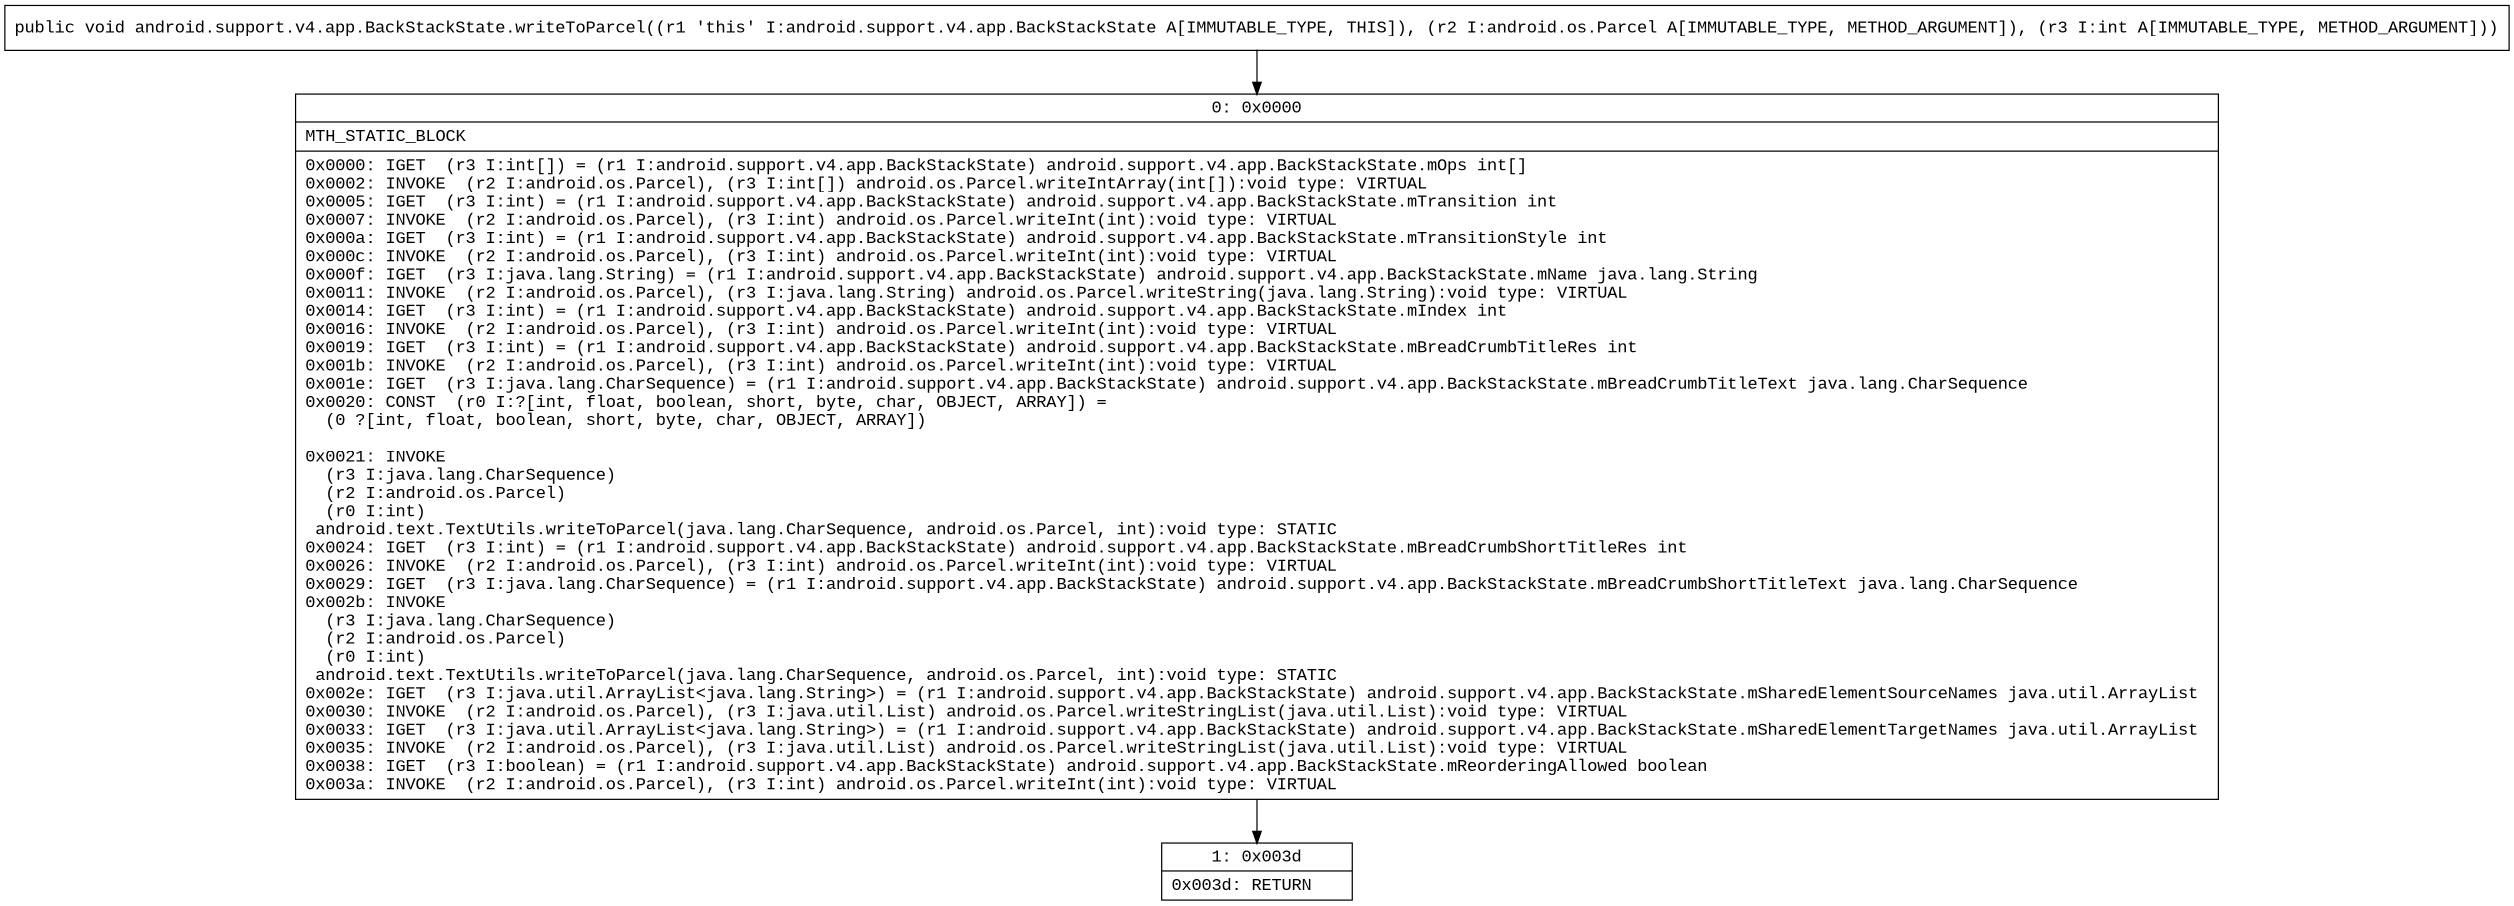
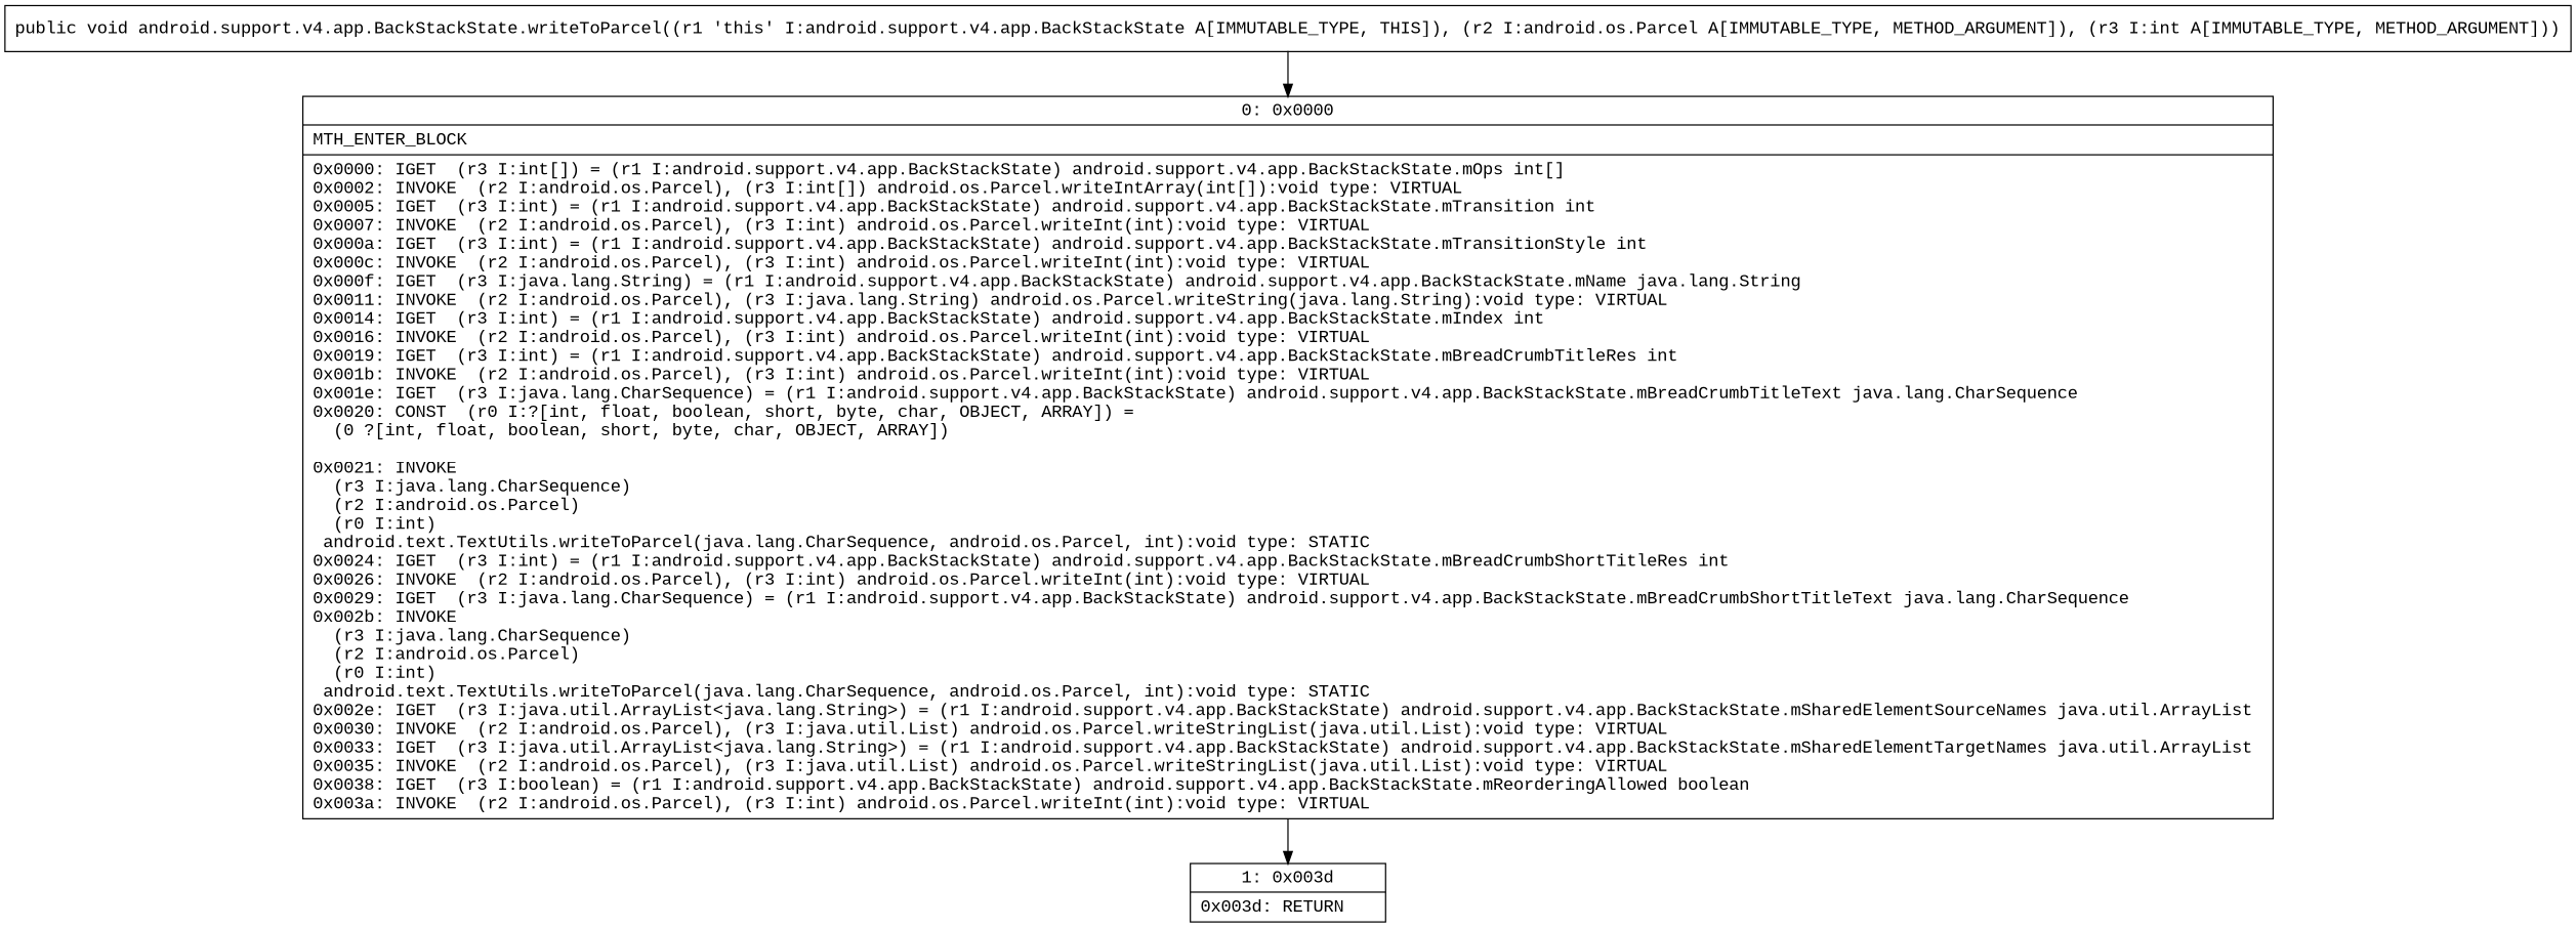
  digraph {
    fontname="Liberation Mono"
    node [shape=record fontname="Liberation Mono"]
    edge [fontname="Liberation Mono"]
-   n1 [label="{0\:\ 0x0000|MTH_STATIC_BLOCK\l|0x0000: IGET  (r3 I:int[]) = (r1 I:android.support.v4.app.BackStackState) android.support.v4.app.BackStackState.mOps int[] \l0x0002: INVOKE  (r2 I:android.os.Parcel), (r3 I:int[]) android.os.Parcel.writeIntArray(int[]):void type: VIRTUAL \l0x0005: IGET  (r3 I:int) = (r1 I:android.support.v4.app.BackStackState) android.support.v4.app.BackStackState.mTransition int \l0x0007: INVOKE  (r2 I:android.os.Parcel), (r3 I:int) android.os.Parcel.writeInt(int):void type: VIRTUAL \l0x000a: IGET  (r3 I:int) = (r1 I:android.support.v4.app.BackStackState) android.support.v4.app.BackStackState.mTransitionStyle int \l0x000c: INVOKE  (r2 I:android.os.Parcel), (r3 I:int) android.os.Parcel.writeInt(int):void type: VIRTUAL \l0x000f: IGET  (r3 I:java.lang.String) = (r1 I:android.support.v4.app.BackStackState) android.support.v4.app.BackStackState.mName java.lang.String \l0x0011: INVOKE  (r2 I:android.os.Parcel), (r3 I:java.lang.String) android.os.Parcel.writeString(java.lang.String):void type: VIRTUAL \l0x0014: IGET  (r3 I:int) = (r1 I:android.support.v4.app.BackStackState) android.support.v4.app.BackStackState.mIndex int \l0x0016: INVOKE  (r2 I:android.os.Parcel), (r3 I:int) android.os.Parcel.writeInt(int):void type: VIRTUAL \l0x0019: IGET  (r3 I:int) = (r1 I:android.support.v4.app.BackStackState) android.support.v4.app.BackStackState.mBreadCrumbTitleRes int \l0x001b: INVOKE  (r2 I:android.os.Parcel), (r3 I:int) android.os.Parcel.writeInt(int):void type: VIRTUAL \l0x001e: IGET  (r3 I:java.lang.CharSequence) = (r1 I:android.support.v4.app.BackStackState) android.support.v4.app.BackStackState.mBreadCrumbTitleText java.lang.CharSequence \l0x0020: CONST  (r0 I:?[int, float, boolean, short, byte, char, OBJECT, ARRAY]) = \l  (0 ?[int, float, boolean, short, byte, char, OBJECT, ARRAY])\l \l0x0021: INVOKE  \l  (r3 I:java.lang.CharSequence)\l  (r2 I:android.os.Parcel)\l  (r0 I:int)\l android.text.TextUtils.writeToParcel(java.lang.CharSequence, android.os.Parcel, int):void type: STATIC \l0x0024: IGET  (r3 I:int) = (r1 I:android.support.v4.app.BackStackState) android.support.v4.app.BackStackState.mBreadCrumbShortTitleRes int \l0x0026: INVOKE  (r2 I:android.os.Parcel), (r3 I:int) android.os.Parcel.writeInt(int):void type: VIRTUAL \l0x0029: IGET  (r3 I:java.lang.CharSequence) = (r1 I:android.support.v4.app.BackStackState) android.support.v4.app.BackStackState.mBreadCrumbShortTitleText java.lang.CharSequence \l0x002b: INVOKE  \l  (r3 I:java.lang.CharSequence)\l  (r2 I:android.os.Parcel)\l  (r0 I:int)\l android.text.TextUtils.writeToParcel(java.lang.CharSequence, android.os.Parcel, int):void type: STATIC \l0x002e: IGET  (r3 I:java.util.ArrayList\<java.lang.String\>) = (r1 I:android.support.v4.app.BackStackState) android.support.v4.app.BackStackState.mSharedElementSourceNames java.util.ArrayList \l0x0030: INVOKE  (r2 I:android.os.Parcel), (r3 I:java.util.List) android.os.Parcel.writeStringList(java.util.List):void type: VIRTUAL \l0x0033: IGET  (r3 I:java.util.ArrayList\<java.lang.String\>) = (r1 I:android.support.v4.app.BackStackState) android.support.v4.app.BackStackState.mSharedElementTargetNames java.util.ArrayList \l0x0035: INVOKE  (r2 I:android.os.Parcel), (r3 I:java.util.List) android.os.Parcel.writeStringList(java.util.List):void type: VIRTUAL \l0x0038: IGET  (r3 I:boolean) = (r1 I:android.support.v4.app.BackStackState) android.support.v4.app.BackStackState.mReorderingAllowed boolean \l0x003a: INVOKE  (r2 I:android.os.Parcel), (r3 I:int) android.os.Parcel.writeInt(int):void type: VIRTUAL \l}"]
+   n1 [label="{0\:\ 0x0000|MTH_ENTER_BLOCK\l|0x0000: IGET  (r3 I:int[]) = (r1 I:android.support.v4.app.BackStackState) android.support.v4.app.BackStackState.mOps int[] \l0x0002: INVOKE  (r2 I:android.os.Parcel), (r3 I:int[]) android.os.Parcel.writeIntArray(int[]):void type: VIRTUAL \l0x0005: IGET  (r3 I:int) = (r1 I:android.support.v4.app.BackStackState) android.support.v4.app.BackStackState.mTransition int \l0x0007: INVOKE  (r2 I:android.os.Parcel), (r3 I:int) android.os.Parcel.writeInt(int):void type: VIRTUAL \l0x000a: IGET  (r3 I:int) = (r1 I:android.support.v4.app.BackStackState) android.support.v4.app.BackStackState.mTransitionStyle int \l0x000c: INVOKE  (r2 I:android.os.Parcel), (r3 I:int) android.os.Parcel.writeInt(int):void type: VIRTUAL \l0x000f: IGET  (r3 I:java.lang.String) = (r1 I:android.support.v4.app.BackStackState) android.support.v4.app.BackStackState.mName java.lang.String \l0x0011: INVOKE  (r2 I:android.os.Parcel), (r3 I:java.lang.String) android.os.Parcel.writeString(java.lang.String):void type: VIRTUAL \l0x0014: IGET  (r3 I:int) = (r1 I:android.support.v4.app.BackStackState) android.support.v4.app.BackStackState.mIndex int \l0x0016: INVOKE  (r2 I:android.os.Parcel), (r3 I:int) android.os.Parcel.writeInt(int):void type: VIRTUAL \l0x0019: IGET  (r3 I:int) = (r1 I:android.support.v4.app.BackStackState) android.support.v4.app.BackStackState.mBreadCrumbTitleRes int \l0x001b: INVOKE  (r2 I:android.os.Parcel), (r3 I:int) android.os.Parcel.writeInt(int):void type: VIRTUAL \l0x001e: IGET  (r3 I:java.lang.CharSequence) = (r1 I:android.support.v4.app.BackStackState) android.support.v4.app.BackStackState.mBreadCrumbTitleText java.lang.CharSequence \l0x0020: CONST  (r0 I:?[int, float, boolean, short, byte, char, OBJECT, ARRAY]) = \l  (0 ?[int, float, boolean, short, byte, char, OBJECT, ARRAY])\l \l0x0021: INVOKE  \l  (r3 I:java.lang.CharSequence)\l  (r2 I:android.os.Parcel)\l  (r0 I:int)\l android.text.TextUtils.writeToParcel(java.lang.CharSequence, android.os.Parcel, int):void type: STATIC \l0x0024: IGET  (r3 I:int) = (r1 I:android.support.v4.app.BackStackState) android.support.v4.app.BackStackState.mBreadCrumbShortTitleRes int \l0x0026: INVOKE  (r2 I:android.os.Parcel), (r3 I:int) android.os.Parcel.writeInt(int):void type: VIRTUAL \l0x0029: IGET  (r3 I:java.lang.CharSequence) = (r1 I:android.support.v4.app.BackStackState) android.support.v4.app.BackStackState.mBreadCrumbShortTitleText java.lang.CharSequence \l0x002b: INVOKE  \l  (r3 I:java.lang.CharSequence)\l  (r2 I:android.os.Parcel)\l  (r0 I:int)\l android.text.TextUtils.writeToParcel(java.lang.CharSequence, android.os.Parcel, int):void type: STATIC \l0x002e: IGET  (r3 I:java.util.ArrayList\<java.lang.String\>) = (r1 I:android.support.v4.app.BackStackState) android.support.v4.app.BackStackState.mSharedElementSourceNames java.util.ArrayList \l0x0030: INVOKE  (r2 I:android.os.Parcel), (r3 I:java.util.List) android.os.Parcel.writeStringList(java.util.List):void type: VIRTUAL \l0x0033: IGET  (r3 I:java.util.ArrayList\<java.lang.String\>) = (r1 I:android.support.v4.app.BackStackState) android.support.v4.app.BackStackState.mSharedElementTargetNames java.util.ArrayList \l0x0035: INVOKE  (r2 I:android.os.Parcel), (r3 I:java.util.List) android.os.Parcel.writeStringList(java.util.List):void type: VIRTUAL \l0x0038: IGET  (r3 I:boolean) = (r1 I:android.support.v4.app.BackStackState) android.support.v4.app.BackStackState.mReorderingAllowed boolean \l0x003a: INVOKE  (r2 I:android.os.Parcel), (r3 I:int) android.os.Parcel.writeInt(int):void type: VIRTUAL \l}"]
    n2 [label="{1\:\ 0x003d|0x003d: RETURN   \l}"]
    n3 [label="{public void android.support.v4.app.BackStackState.writeToParcel((r1 'this' I:android.support.v4.app.BackStackState A[IMMUTABLE_TYPE, THIS]), (r2 I:android.os.Parcel A[IMMUTABLE_TYPE, METHOD_ARGUMENT]), (r3 I:int A[IMMUTABLE_TYPE, METHOD_ARGUMENT])) }"]
    n1 -> n2
    n3 -> n1
  }
